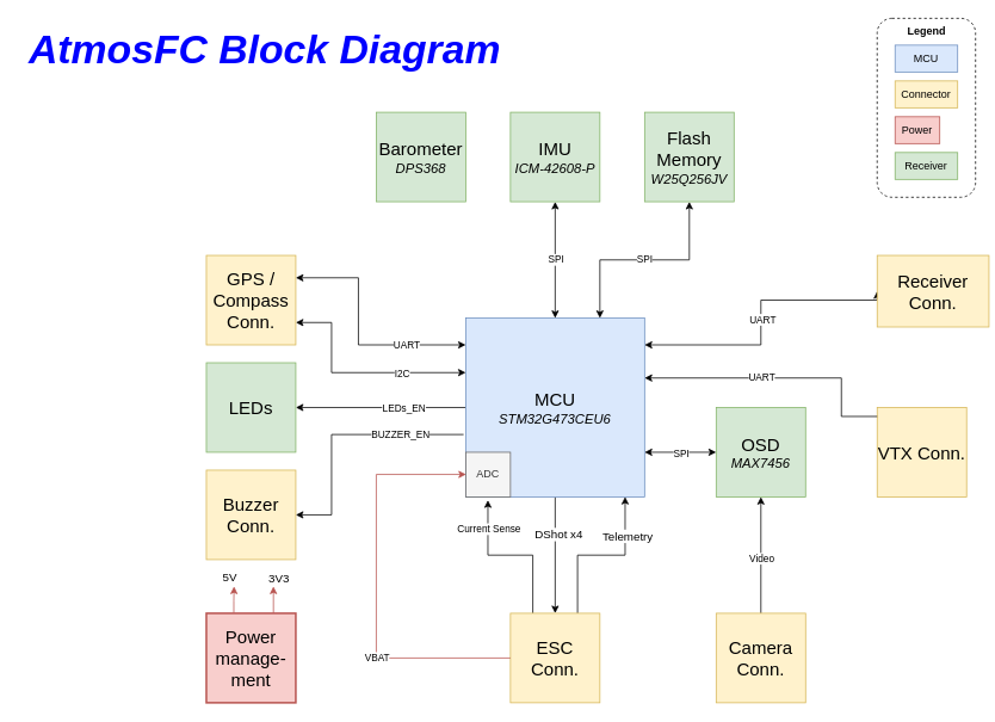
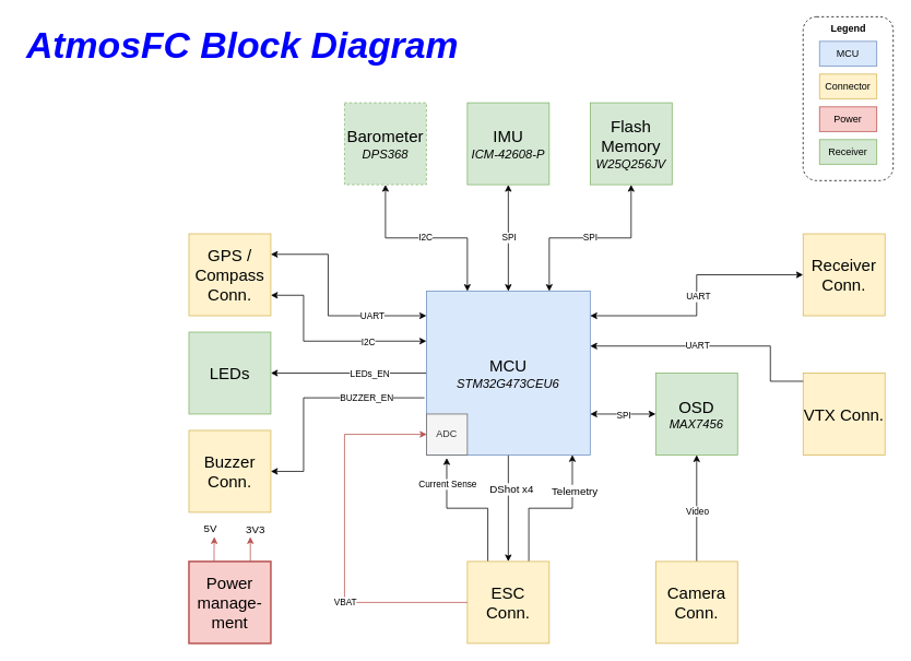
  <mxCell id="0" />
  <mxCell id="1" parent="0" />
  <mxCell id="2" style="edgeStyle=orthogonalEdgeStyle;rounded=0;orthogonalLoop=1;jettySize=auto;html=1;exitX=0.5;exitY=1;exitDx=0;exitDy=0;strokeWidth=1;" parent="1" source="12" target="29" edge="1"><mxGeometry relative="1" as="geometry" /></mxCell>
  <mxCell id="3" value="&lt;font style=&quot;font-size: 13px;&quot;&gt;DShot x4&lt;/font&gt;" style="edgeLabel;html=1;align=center;verticalAlign=middle;resizable=0;points=[];" parent="2" vertex="1" connectable="0"><mxGeometry x="-0.365" y="3" relative="1" as="geometry"><mxPoint as="offset" /></mxGeometry></mxCell>
  <mxCell id="4" style="edgeStyle=orthogonalEdgeStyle;rounded=0;orthogonalLoop=1;jettySize=auto;html=1;exitX=0.891;exitY=0.999;exitDx=0;exitDy=0;entryX=0.75;entryY=0;entryDx=0;entryDy=0;exitPerimeter=0;startArrow=classic;startFill=1;endArrow=none;" parent="1" source="12" target="29" edge="1"><mxGeometry relative="1" as="geometry" /></mxCell>
  <mxCell id="5" value="&lt;font style=&quot;font-size: 13px;&quot;&gt;Telemetry&lt;/font&gt;" style="edgeLabel;html=1;align=center;verticalAlign=middle;resizable=0;points=[];" parent="4" vertex="1" connectable="0"><mxGeometry x="-0.519" y="2" relative="1" as="geometry"><mxPoint as="offset" /></mxGeometry></mxCell>
  <mxCell id="6" style="edgeStyle=orthogonalEdgeStyle;rounded=0;orthogonalLoop=1;jettySize=auto;html=1;exitX=1;exitY=0.75;exitDx=0;exitDy=0;entryX=0;entryY=0.5;entryDx=0;entryDy=0;startArrow=classic;startFill=1;" parent="1" source="12" target="22" edge="1"><mxGeometry relative="1" as="geometry" /></mxCell>
  <mxCell id="7" value="SPI" style="edgeLabel;html=1;align=center;verticalAlign=middle;resizable=0;points=[];" parent="6" vertex="1" connectable="0"><mxGeometry x="0.005" y="-1" relative="1" as="geometry"><mxPoint as="offset" /></mxGeometry></mxCell>
  <mxCell id="8" style="edgeStyle=orthogonalEdgeStyle;rounded=0;orthogonalLoop=1;jettySize=auto;html=1;startArrow=classic;startFill=1;entryX=1;entryY=0.75;entryDx=0;entryDy=0;" parent="1" target="33" edge="1"><mxGeometry relative="1" as="geometry"><mxPoint x="520" y="416" as="sourcePoint" /><mxPoint x="330" y="425" as="targetPoint" /><Array as="points"><mxPoint x="520" y="416" /><mxPoint x="510" y="416" /><mxPoint x="370" y="415" /><mxPoint x="370" y="360" /></Array></mxGeometry></mxCell>
  <mxCell id="9" value="I2C" style="edgeLabel;html=1;align=center;verticalAlign=middle;resizable=0;points=[];" parent="8" vertex="1" connectable="0"><mxGeometry x="-0.01" relative="1" as="geometry"><mxPoint x="50" as="offset" /></mxGeometry></mxCell>
  <mxCell id="10" style="edgeStyle=orthogonalEdgeStyle;rounded=0;orthogonalLoop=1;jettySize=auto;html=1;exitX=0;exitY=0.5;exitDx=0;exitDy=0;entryX=1;entryY=0.5;entryDx=0;entryDy=0;" parent="1" source="12" target="47" edge="1"><mxGeometry relative="1" as="geometry" /></mxCell>
  <mxCell id="11" value="LEDs_EN" style="edgeLabel;html=1;align=center;verticalAlign=middle;resizable=0;points=[];" parent="10" vertex="1" connectable="0"><mxGeometry x="-0.261" y="2" relative="1" as="geometry"><mxPoint y="-2" as="offset" /></mxGeometry></mxCell>
  <mxCell id="12" value="&lt;font style=&quot;&quot;&gt;&lt;span style=&quot;font-size: 20px;&quot;&gt;MCU&lt;/span&gt;&lt;br&gt;&lt;font style=&quot;font-size: 15px;&quot;&gt;&lt;i&gt;STM32G473CEU6&lt;/i&gt;&lt;/font&gt;&lt;br&gt;&lt;/font&gt;" style="whiteSpace=wrap;html=1;aspect=fixed;fillColor=#DAE8FC;strokeColor=#6c8ebf;" parent="1" vertex="1"><mxGeometry x="520" y="355" width="200" height="200" as="geometry" /></mxCell>
- <mxCell id="15" value="&lt;font style=&quot;&quot;&gt;&lt;span style=&quot;font-size: 20px;&quot;&gt;Barometer&lt;/span&gt;&lt;br&gt;&lt;font style=&quot;font-size: 15px;&quot;&gt;&lt;i&gt;DPS368&lt;/i&gt;&lt;/font&gt;&lt;br&gt;&lt;/font&gt;" style="whiteSpace=wrap;html=1;aspect=fixed;fillColor=#D5E8D4;strokeColor=#82b366;" parent="1" vertex="1"><mxGeometry x="420" y="125" width="100" height="100" as="geometry" /></mxCell>
+ <mxCell id="13" style="edgeStyle=orthogonalEdgeStyle;rounded=0;orthogonalLoop=1;jettySize=auto;html=1;exitX=0.5;exitY=1;exitDx=0;exitDy=0;entryX=0.25;entryY=0;entryDx=0;entryDy=0;startArrow=classic;startFill=1;" parent="1" source="15" target="12" edge="1"><mxGeometry relative="1" as="geometry" /></mxCell>
+ <mxCell id="14" value="I2C" style="edgeLabel;html=1;align=center;verticalAlign=middle;resizable=0;points=[];" parent="13" vertex="1" connectable="0"><mxGeometry x="-0.02" y="2" relative="1" as="geometry"><mxPoint as="offset" /></mxGeometry></mxCell>
+ <mxCell id="15" value="&lt;font style=&quot;&quot;&gt;&lt;span style=&quot;font-size: 20px;&quot;&gt;Barometer&lt;/span&gt;&lt;br&gt;&lt;font style=&quot;font-size: 15px;&quot;&gt;&lt;i&gt;DPS368&lt;/i&gt;&lt;/font&gt;&lt;br&gt;&lt;/font&gt;" style="whiteSpace=wrap;html=1;aspect=fixed;fillColor=#D5E8D4;strokeColor=#82b366;dashed=1;" parent="1" vertex="1"><mxGeometry x="420" y="125" width="100" height="100" as="geometry" /></mxCell>
  <mxCell id="16" style="edgeStyle=orthogonalEdgeStyle;rounded=0;orthogonalLoop=1;jettySize=auto;html=1;exitX=0.5;exitY=1;exitDx=0;exitDy=0;startArrow=classic;startFill=1;" parent="1" source="18" target="12" edge="1"><mxGeometry relative="1" as="geometry" /></mxCell>
  <mxCell id="17" value="SPI" style="edgeLabel;html=1;align=center;verticalAlign=middle;resizable=0;points=[];" parent="16" vertex="1" connectable="0"><mxGeometry x="-0.008" relative="1" as="geometry"><mxPoint as="offset" /></mxGeometry></mxCell>
  <mxCell id="18" value="&lt;span style=&quot;font-size: 20px;&quot;&gt;IMU&lt;/span&gt;&lt;br&gt;&lt;span style=&quot;font-size: 15px;&quot;&gt;&lt;i&gt;ICM-42608-P&lt;/i&gt;&lt;/span&gt;" style="whiteSpace=wrap;html=1;aspect=fixed;fillColor=#d5e8d4;strokeColor=#82b366;" parent="1" vertex="1"><mxGeometry x="570" y="125" width="100" height="100" as="geometry" /></mxCell>
  <mxCell id="19" style="edgeStyle=orthogonalEdgeStyle;rounded=0;orthogonalLoop=1;jettySize=auto;html=1;exitX=0.5;exitY=1;exitDx=0;exitDy=0;entryX=0.75;entryY=0;entryDx=0;entryDy=0;startArrow=classic;startFill=1;" parent="1" source="21" target="12" edge="1"><mxGeometry relative="1" as="geometry" /></mxCell>
  <mxCell id="20" value="SPI" style="edgeLabel;html=1;align=center;verticalAlign=middle;resizable=0;points=[];" parent="19" vertex="1" connectable="0"><mxGeometry x="0.011" y="-1" relative="1" as="geometry"><mxPoint as="offset" /></mxGeometry></mxCell>
  <mxCell id="21" value="&lt;span style=&quot;font-size: 20px;&quot;&gt;Flash Memory&lt;/span&gt;&lt;br&gt;&lt;font style=&quot;font-size: 15px;&quot;&gt;&lt;i&gt;W25Q256JV&lt;/i&gt;&lt;/font&gt;" style="whiteSpace=wrap;html=1;aspect=fixed;fillColor=#d5e8d4;strokeColor=#82b366;" parent="1" vertex="1"><mxGeometry x="720" y="125" width="100" height="100" as="geometry" /></mxCell>
  <mxCell id="22" value="&lt;span style=&quot;font-size: 20px;&quot;&gt;OSD&lt;/span&gt;&lt;br&gt;&lt;font style=&quot;font-size: 15px;&quot;&gt;&lt;i&gt;MAX7456&lt;/i&gt;&lt;/font&gt;" style="whiteSpace=wrap;html=1;aspect=fixed;fillColor=#d5e8d4;strokeColor=#82b366;" parent="1" vertex="1"><mxGeometry x="800" y="455" width="100" height="100" as="geometry" /></mxCell>
  <mxCell id="23" value="&lt;font color=&quot;#0000ff&quot;&gt;&lt;span style=&quot;font-size: 45px;&quot;&gt;&lt;b&gt;&lt;i&gt;AtmosFC Block Diagram&lt;/i&gt;&lt;/b&gt;&lt;/span&gt;&lt;/font&gt;" style="text;html=1;align=center;verticalAlign=middle;resizable=0;points=[];autosize=1;strokeColor=none;fillColor=none;fontSize=12;fontFamily=Helvetica;fontColor=default;" parent="1" vertex="1"><mxGeometry x="20" y="20" width="550" height="70" as="geometry" /></mxCell>
  <mxCell id="24" style="edgeStyle=orthogonalEdgeStyle;rounded=0;orthogonalLoop=1;jettySize=auto;html=1;exitX=0.5;exitY=0;exitDx=0;exitDy=0;entryX=0.5;entryY=1;entryDx=0;entryDy=0;" parent="1" source="26" target="22" edge="1"><mxGeometry relative="1" as="geometry" /></mxCell>
  <mxCell id="25" value="Video" style="edgeLabel;html=1;align=center;verticalAlign=middle;resizable=0;points=[];" parent="24" vertex="1" connectable="0"><mxGeometry x="-0.043" relative="1" as="geometry"><mxPoint as="offset" /></mxGeometry></mxCell>
  <mxCell id="26" value="&lt;font style=&quot;font-size: 20px;&quot;&gt;Camera Conn.&lt;/font&gt;" style="rounded=0;whiteSpace=wrap;html=1;fillColor=#fff2cc;strokeColor=#d6b656;" parent="1" vertex="1"><mxGeometry x="800" y="685" width="100" height="100" as="geometry" /></mxCell>
  <mxCell id="27" style="edgeStyle=orthogonalEdgeStyle;rounded=0;orthogonalLoop=1;jettySize=auto;html=1;exitX=0.25;exitY=0;exitDx=0;exitDy=0;entryX=0.124;entryY=1.018;entryDx=0;entryDy=0;entryPerimeter=0;" parent="1" source="29" target="12" edge="1"><mxGeometry relative="1" as="geometry" /></mxCell>
  <mxCell id="28" value="Current Sense" style="edgeLabel;html=1;align=center;verticalAlign=middle;resizable=0;points=[];" parent="27" vertex="1" connectable="0"><mxGeometry x="0.637" y="-1" relative="1" as="geometry"><mxPoint as="offset" /></mxGeometry></mxCell>
  <mxCell id="29" value="&lt;font style=&quot;font-size: 20px;&quot;&gt;ESC Conn.&lt;/font&gt;" style="rounded=0;whiteSpace=wrap;html=1;fillColor=#fff2cc;strokeColor=#d6b656;" parent="1" vertex="1"><mxGeometry x="570" y="685" width="100" height="100" as="geometry" /></mxCell>
  <mxCell id="30" style="edgeStyle=orthogonalEdgeStyle;rounded=0;orthogonalLoop=1;jettySize=auto;html=1;exitX=0;exitY=0.5;exitDx=0;exitDy=0;startArrow=classic;startFill=1;" parent="1" source="32" edge="1"><mxGeometry relative="1" as="geometry"><Array as="points"><mxPoint x="850" y="335" /><mxPoint x="850" y="385" /></Array><mxPoint x="720" y="385" as="targetPoint" /></mxGeometry></mxCell>
  <mxCell id="31" value="UART" style="edgeLabel;html=1;align=center;verticalAlign=middle;resizable=0;points=[];" parent="30" vertex="1" connectable="0"><mxGeometry x="0.009" y="1" relative="1" as="geometry"><mxPoint as="offset" /></mxGeometry></mxCell>
- <mxCell id="32" value="&lt;span style=&quot;font-size: 20px;&quot;&gt;Receiver Conn.&lt;/span&gt;" style="rounded=0;whiteSpace=wrap;html=1;fillColor=#fff2cc;strokeColor=#d6b656;" parent="1" vertex="1"><mxGeometry x="980" y="285" width="125" height="80" as="geometry" /></mxCell>
+ <mxCell id="32" value="&lt;span style=&quot;font-size: 20px;&quot;&gt;Receiver Conn.&lt;/span&gt;" style="rounded=0;whiteSpace=wrap;html=1;fillColor=#fff2cc;strokeColor=#d6b656;" parent="1" vertex="1"><mxGeometry x="980" y="285" width="100" height="100" as="geometry" /></mxCell>
  <mxCell id="33" value="&lt;span style=&quot;font-size: 20px;&quot;&gt;GPS / Compass Conn.&lt;/span&gt;" style="rounded=0;whiteSpace=wrap;html=1;fillColor=#FFF2CC;strokeColor=#d6b656;" parent="1" vertex="1"><mxGeometry x="230" y="285" width="100" height="100" as="geometry" /></mxCell>
  <mxCell id="34" value="&lt;font style=&quot;font-size: 20px;&quot;&gt;VTX Conn.&lt;/font&gt;" style="rounded=0;whiteSpace=wrap;html=1;fillColor=#fff2cc;strokeColor=#d6b656;" parent="1" vertex="1"><mxGeometry x="980" y="455" width="100" height="100" as="geometry" /></mxCell>
  <mxCell id="35" style="edgeStyle=orthogonalEdgeStyle;rounded=0;orthogonalLoop=1;jettySize=auto;html=1;exitX=0.307;exitY=-0.003;exitDx=0;exitDy=0;exitPerimeter=0;fillColor=#f8cecc;strokeColor=#b85450;" parent="1" source="39" edge="1"><mxGeometry relative="1" as="geometry"><mxPoint x="261" y="655" as="targetPoint" /><mxPoint x="260" y="695" as="sourcePoint" /><Array as="points"><mxPoint x="261" y="671" /></Array></mxGeometry></mxCell>
  <mxCell id="36" value="&lt;font style=&quot;font-size: 13px;&quot;&gt;5V&lt;/font&gt;" style="edgeLabel;html=1;align=center;verticalAlign=middle;resizable=0;points=[];" parent="35" vertex="1" connectable="0"><mxGeometry x="1" relative="1" as="geometry"><mxPoint x="-6" y="-10" as="offset" /></mxGeometry></mxCell>
  <mxCell id="37" style="edgeStyle=orthogonalEdgeStyle;rounded=0;orthogonalLoop=1;jettySize=auto;html=1;exitX=0.75;exitY=0;exitDx=0;exitDy=0;fillColor=#f8cecc;strokeColor=#b85450;" parent="1" source="39" edge="1"><mxGeometry relative="1" as="geometry"><mxPoint x="305" y="655" as="targetPoint" /><mxPoint x="300" y="775" as="sourcePoint" /></mxGeometry></mxCell>
  <mxCell id="38" value="&lt;font style=&quot;font-size: 13px;&quot;&gt;3V3&lt;/font&gt;" style="edgeLabel;html=1;align=center;verticalAlign=middle;resizable=0;points=[];" parent="37" vertex="1" connectable="0"><mxGeometry x="1" y="2" relative="1" as="geometry"><mxPoint x="7" y="-10" as="offset" /></mxGeometry></mxCell>
  <mxCell id="39" value="&lt;span style=&quot;font-size: 20px;&quot;&gt;Power manage-&lt;br&gt;ment&lt;/span&gt;" style="whiteSpace=wrap;html=1;aspect=fixed;fillColor=#F8CECC;strokeColor=#b85450;strokeWidth=2;" parent="1" vertex="1"><mxGeometry x="230" y="685" width="100" height="100" as="geometry" /></mxCell>
  <mxCell id="40" style="edgeStyle=orthogonalEdgeStyle;rounded=0;orthogonalLoop=1;jettySize=auto;html=1;exitX=0;exitY=0.5;exitDx=0;exitDy=0;entryX=0.002;entryY=0.874;entryDx=0;entryDy=0;entryPerimeter=0;fillColor=#f8cecc;strokeColor=#b85450;" parent="1" source="29" target="12" edge="1"><mxGeometry relative="1" as="geometry"><Array as="points"><mxPoint x="420" y="735" /><mxPoint x="420" y="530" /></Array></mxGeometry></mxCell>
  <mxCell id="41" value="VBAT" style="edgeLabel;html=1;align=center;verticalAlign=middle;resizable=0;points=[];" parent="40" vertex="1" connectable="0"><mxGeometry x="-0.339" relative="1" as="geometry"><mxPoint as="offset" /></mxGeometry></mxCell>
  <mxCell id="42" value="ADC" style="rounded=0;whiteSpace=wrap;html=1;fillColor=#f5f5f5;strokeColor=#666666;fontColor=#333333;" parent="1" vertex="1"><mxGeometry x="520" y="505" width="50" height="50" as="geometry" /></mxCell>
  <mxCell id="43" style="edgeStyle=orthogonalEdgeStyle;rounded=0;orthogonalLoop=1;jettySize=auto;html=1;exitX=0;exitY=0.25;exitDx=0;exitDy=0;" parent="1" edge="1"><mxGeometry relative="1" as="geometry"><mxPoint x="720" y="422" as="targetPoint" /><Array as="points"><mxPoint x="940" y="465" /><mxPoint x="940" y="422" /></Array><mxPoint x="980" y="465" as="sourcePoint" /></mxGeometry></mxCell>
  <mxCell id="44" value="UART" style="edgeLabel;html=1;align=center;verticalAlign=middle;resizable=0;points=[];" parent="43" vertex="1" connectable="0"><mxGeometry x="0.228" relative="1" as="geometry"><mxPoint x="13" y="-2" as="offset" /></mxGeometry></mxCell>
  <mxCell id="45" style="edgeStyle=orthogonalEdgeStyle;rounded=0;orthogonalLoop=1;jettySize=auto;html=1;startArrow=classic;startFill=1;exitX=1;exitY=0.25;exitDx=0;exitDy=0;" parent="1" source="33" edge="1"><mxGeometry relative="1" as="geometry"><mxPoint x="330" y="405" as="sourcePoint" /><mxPoint x="520" y="385" as="targetPoint" /><Array as="points"><mxPoint x="400" y="310" /><mxPoint x="400" y="385" /></Array></mxGeometry></mxCell>
  <mxCell id="46" value="UART" style="edgeLabel;html=1;align=center;verticalAlign=middle;resizable=0;points=[];" parent="45" vertex="1" connectable="0"><mxGeometry x="0.491" relative="1" as="geometry"><mxPoint as="offset" /></mxGeometry></mxCell>
  <mxCell id="47" value="&lt;div&gt;&lt;span style=&quot;font-size: 20px; background-color: transparent; color: light-dark(rgb(0, 0, 0), rgb(255, 255, 255));&quot;&gt;LEDs&lt;/span&gt;&lt;/div&gt;" style="rounded=0;whiteSpace=wrap;html=1;fillColor=#d5e8d4;strokeColor=#82b366;" parent="1" vertex="1"><mxGeometry x="230" y="405" width="100" height="100" as="geometry" /></mxCell>
  <mxCell id="48" value="&lt;span style=&quot;font-size: 20px;&quot;&gt;Buzzer Conn.&lt;/span&gt;" style="rounded=0;whiteSpace=wrap;html=1;fillColor=#fff2cc;strokeColor=#d6b656;" parent="1" vertex="1"><mxGeometry x="230" y="525" width="100" height="100" as="geometry" /></mxCell>
  <mxCell id="49" style="edgeStyle=orthogonalEdgeStyle;rounded=0;orthogonalLoop=1;jettySize=auto;html=1;exitX=1;exitY=0.5;exitDx=0;exitDy=0;entryX=-0.012;entryY=0.651;entryDx=0;entryDy=0;entryPerimeter=0;endArrow=none;startFill=1;startArrow=classic;" parent="1" source="48" target="12" edge="1"><mxGeometry relative="1" as="geometry"><mxPoint x="510" y="485" as="targetPoint" /><Array as="points"><mxPoint x="370" y="575" /><mxPoint x="370" y="485" /></Array></mxGeometry></mxCell>
  <mxCell id="50" value="BUZZER_EN" style="edgeLabel;html=1;align=center;verticalAlign=middle;resizable=0;points=[];" parent="49" vertex="1" connectable="0"><mxGeometry x="0.484" relative="1" as="geometry"><mxPoint as="offset" /></mxGeometry></mxCell>
  <mxCell id="51" value="Connector" style="rounded=0;whiteSpace=wrap;html=1;fillColor=#fff2cc;strokeColor=#d6b656;" parent="1" vertex="1"><mxGeometry x="1000" y="90" width="70" height="30" as="geometry" /></mxCell>
  <mxCell id="52" value="MCU" style="rounded=0;whiteSpace=wrap;html=1;fillColor=#dae8fc;strokeColor=#6c8ebf;" parent="1" vertex="1"><mxGeometry x="1000" y="50" width="70" height="30" as="geometry" /></mxCell>
- <mxCell id="53" value="Power" style="rounded=0;whiteSpace=wrap;html=1;fillColor=#f8cecc;strokeColor=#b85450;" parent="1" vertex="1"><mxGeometry x="1000" y="130" width="50" height="30" as="geometry" /></mxCell>
+ <mxCell id="53" value="Power" style="rounded=0;whiteSpace=wrap;html=1;fillColor=#f8cecc;strokeColor=#b85450;" parent="1" vertex="1"><mxGeometry x="1000" y="130" width="70" height="30" as="geometry" /></mxCell>
  <mxCell id="54" value="Receiver" style="rounded=0;whiteSpace=wrap;html=1;fillColor=#d5e8d4;strokeColor=#82b366;" parent="1" vertex="1"><mxGeometry x="1000" y="170" width="70" height="30" as="geometry" /></mxCell>
  <mxCell id="55" value="Legend" style="text;html=1;align=center;verticalAlign=middle;resizable=0;points=[];autosize=1;strokeColor=none;fillColor=none;fontStyle=1" parent="1" vertex="1"><mxGeometry x="1005" y="20" width="60" height="30" as="geometry" /></mxCell>
  <mxCell id="56" value="" style="rounded=1;whiteSpace=wrap;html=1;fillColor=none;dashed=1;" parent="1" vertex="1"><mxGeometry x="980" y="20" width="110" height="200" as="geometry" /></mxCell>
